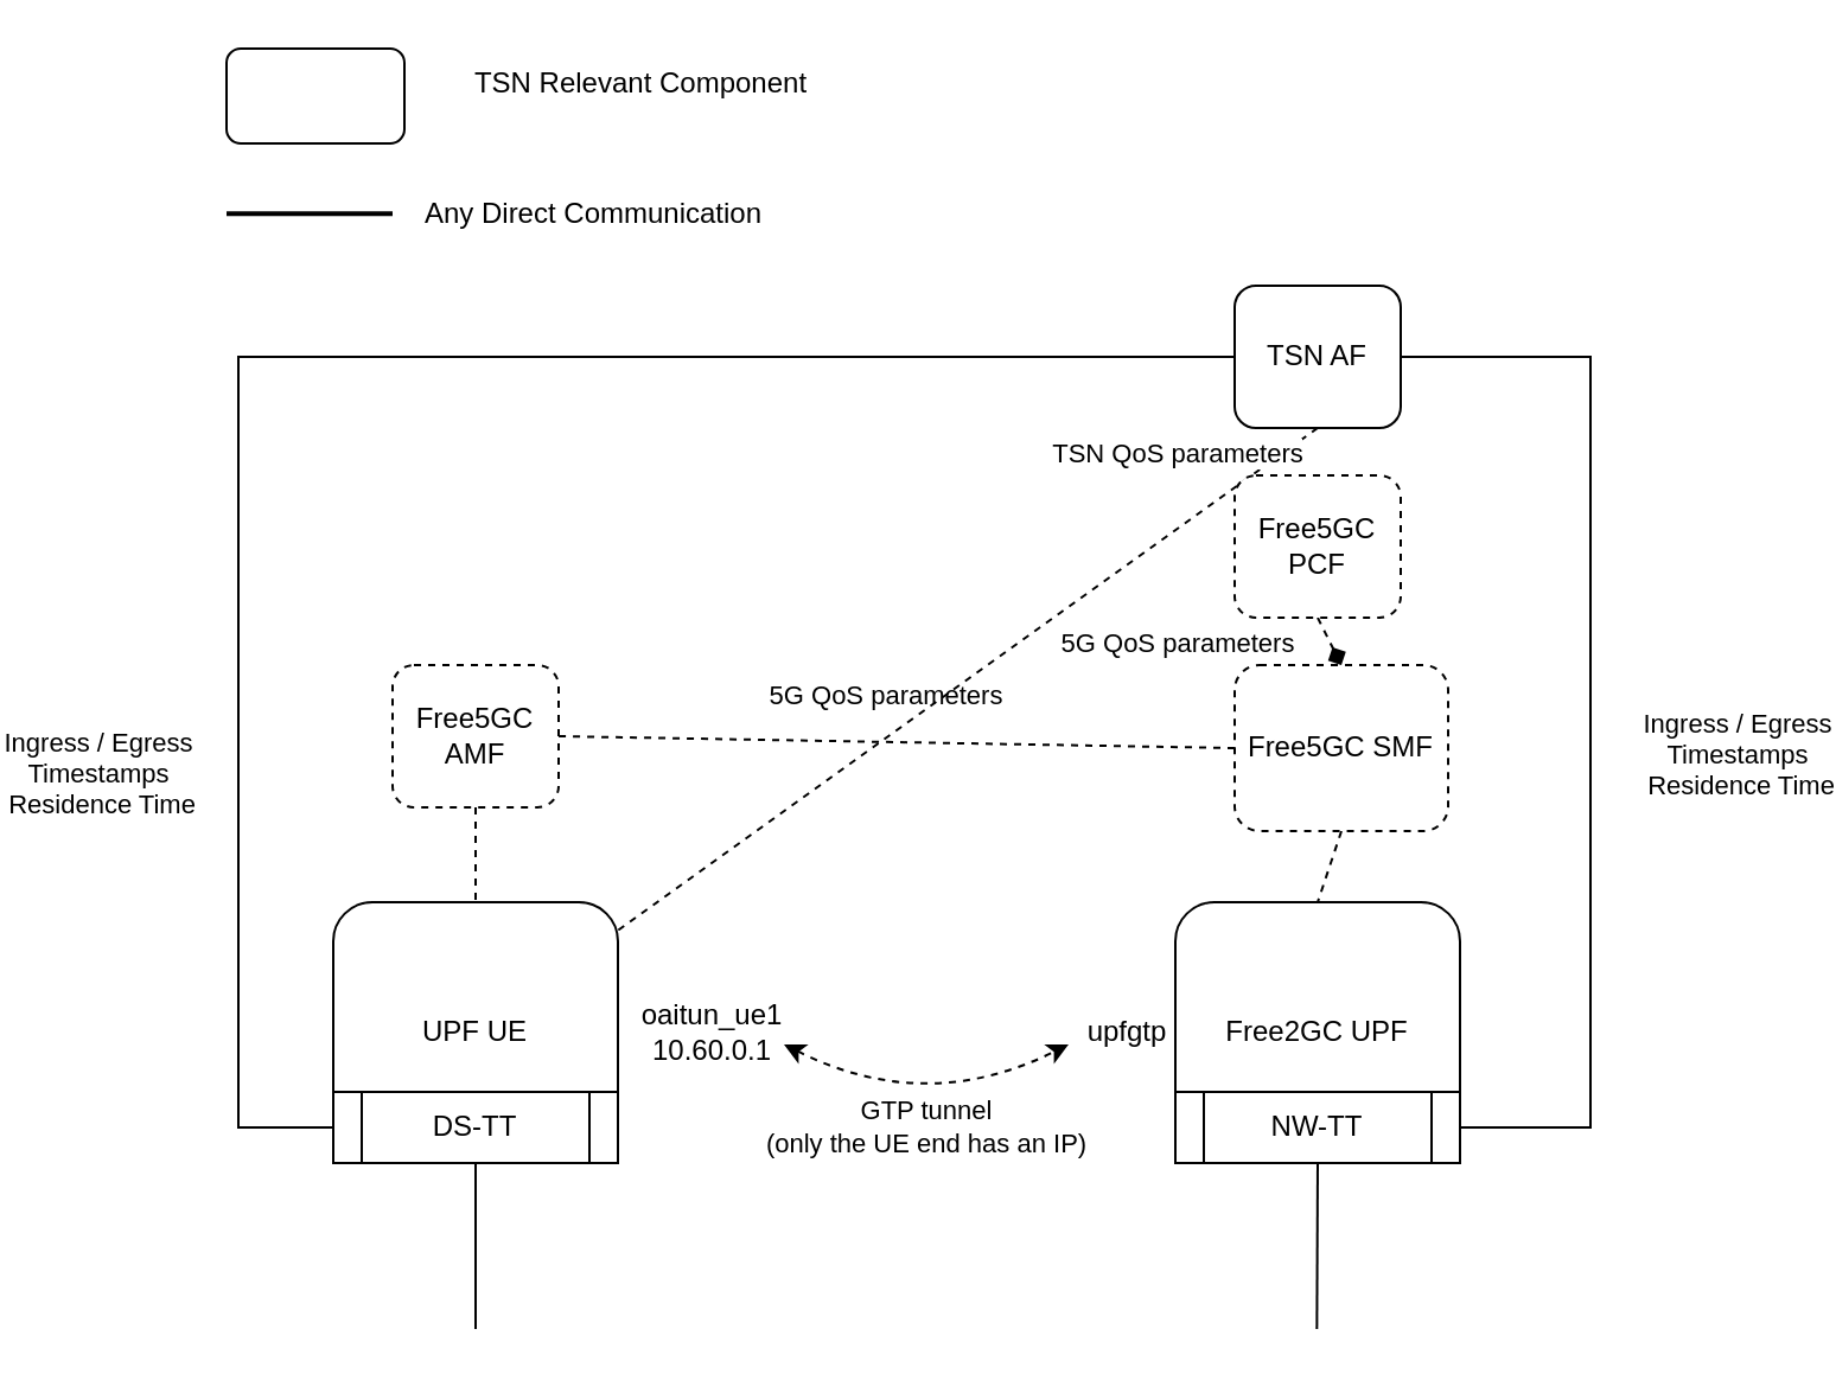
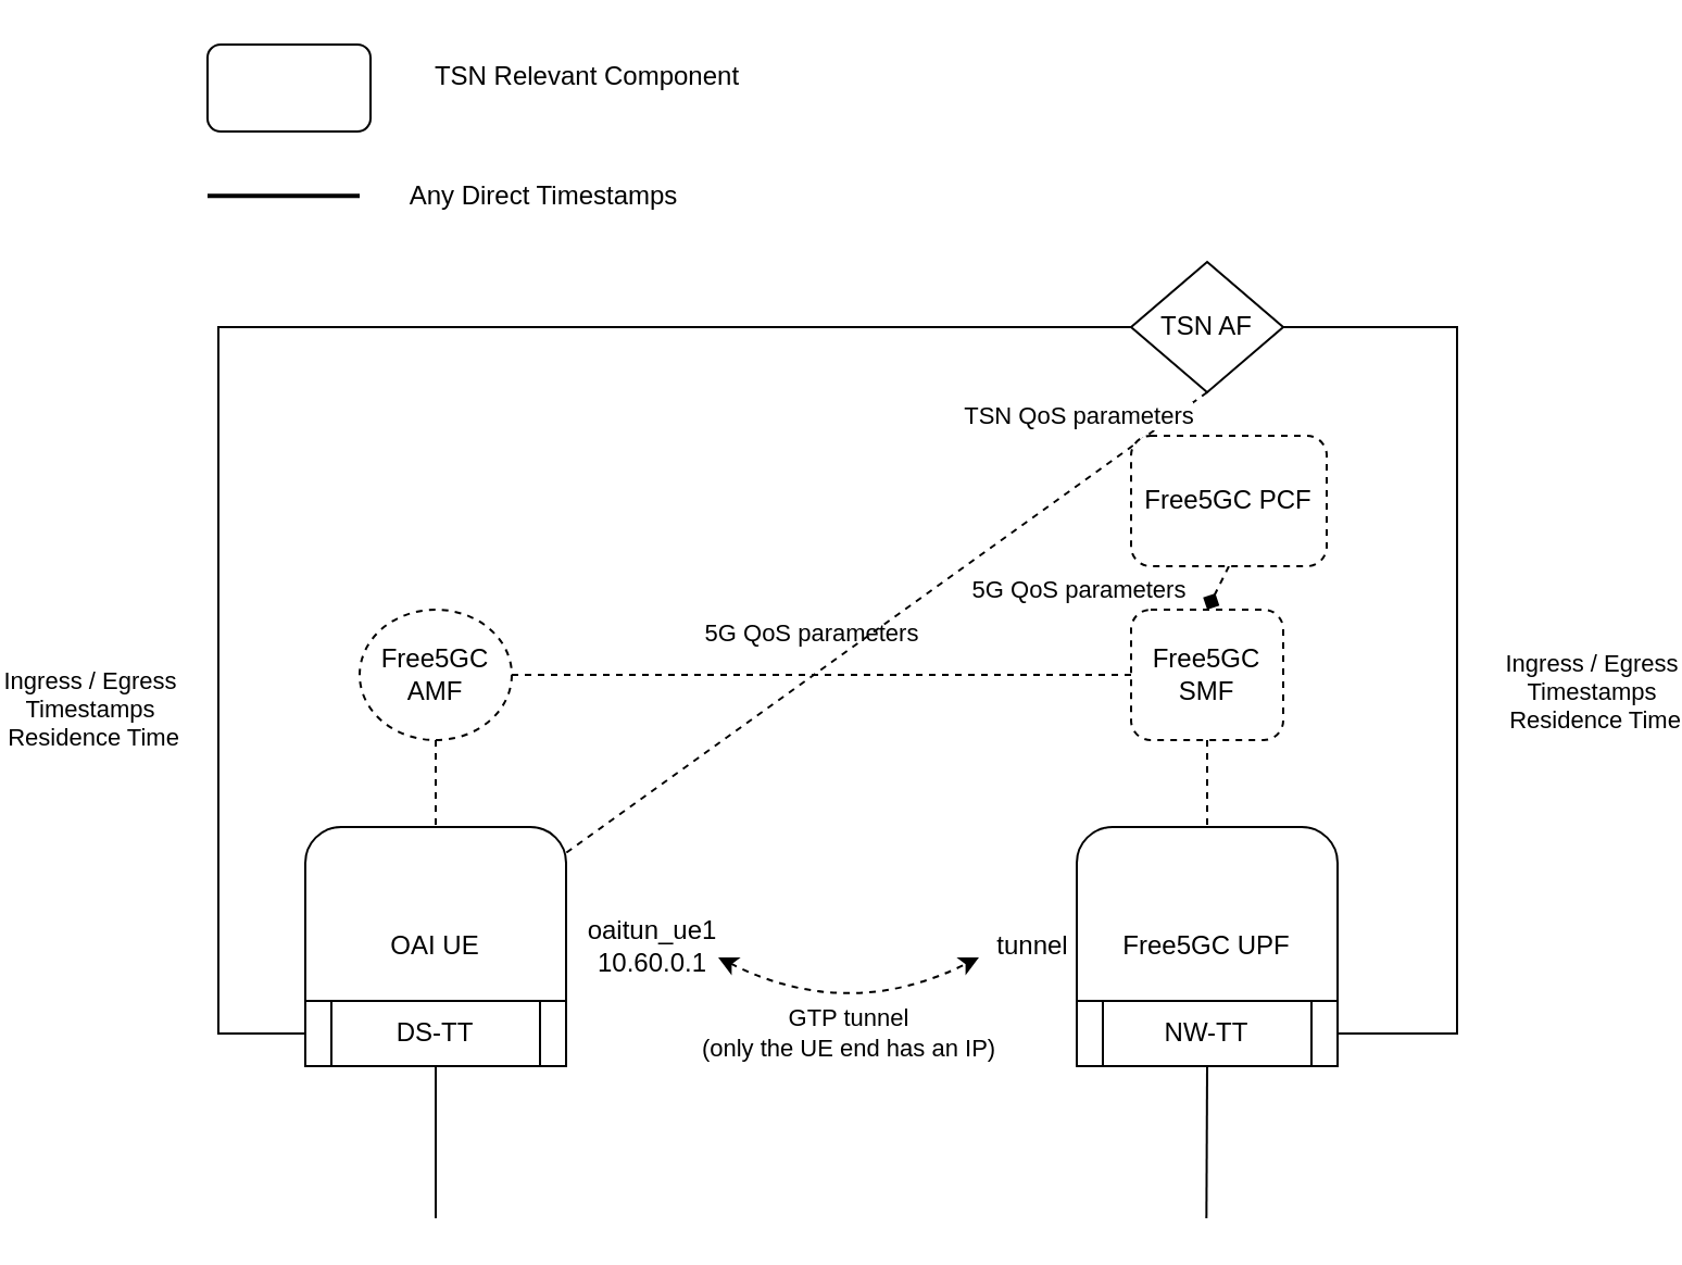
  <mxCell id="0" />
  <mxCell id="1" parent="0" />
  <mxCell id="2" value="" style="endArrow=none;html=1;rounded=0;entryX=0.5;entryY=0;entryDx=0;entryDy=0;exitX=0.5;exitY=1;exitDx=0;exitDy=0;dashed=1;" edge="1" parent="1" target="4" source="10"><mxGeometry width="50" height="50" relative="1" as="geometry"><mxPoint x="475" y="360" as="sourcePoint" /><mxPoint x="245" y="300" as="targetPoint" /></mxGeometry></mxCell>
- <mxCell id="3" value="UPF UE" style="rounded=1;whiteSpace=wrap;html=1;" vertex="1" parent="1"><mxGeometry x="65" y="380" width="120" height="110" as="geometry" /></mxCell>
- <mxCell id="4" value="Free2GC UPF" style="rounded=1;whiteSpace=wrap;html=1;" vertex="1" parent="1"><mxGeometry x="420" y="380" width="120" height="110" as="geometry" /></mxCell>
+ <mxCell id="3" value="OAI UE" style="rounded=1;whiteSpace=wrap;html=1;" vertex="1" parent="1"><mxGeometry x="65" y="380" width="120" height="110" as="geometry" /></mxCell>
+ <mxCell id="4" value="Free5GC UPF" style="rounded=1;whiteSpace=wrap;html=1;" vertex="1" parent="1"><mxGeometry x="420" y="380" width="120" height="110" as="geometry" /></mxCell>
  <mxCell id="5" value="oaitun_ue1&lt;br&gt;10.60.0.1" style="text;html=1;strokeColor=none;fillColor=none;align=center;verticalAlign=middle;whiteSpace=wrap;rounded=0;" vertex="1" parent="1"><mxGeometry x="195" y="420" width="60" height="30" as="geometry" /></mxCell>
- <mxCell id="6" value="upfgtp" style="text;html=1;strokeColor=none;fillColor=none;align=center;verticalAlign=middle;whiteSpace=wrap;rounded=0;" vertex="1" parent="1"><mxGeometry x="375" y="420" width="50" height="30" as="geometry" /></mxCell>
+ <mxCell id="6" value="tunnel" style="text;html=1;strokeColor=none;fillColor=none;align=center;verticalAlign=middle;whiteSpace=wrap;rounded=0;" vertex="1" parent="1"><mxGeometry x="375" y="420" width="50" height="30" as="geometry" /></mxCell>
  <mxCell id="7" value="" style="curved=1;endArrow=classic;html=1;rounded=0;exitX=1;exitY=0.5;exitDx=0;exitDy=0;entryX=0;entryY=0.5;entryDx=0;entryDy=0;dashed=1;startArrow=classic;startFill=1;" edge="1" parent="1"><mxGeometry width="50" height="50" relative="1" as="geometry"><mxPoint x="255" y="440" as="sourcePoint" /><mxPoint x="375" y="440" as="targetPoint" /><Array as="points"><mxPoint x="315" y="470" /></Array></mxGeometry></mxCell>
  <mxCell id="8" value="GTP tunnel&lt;br&gt;(only the UE end has an IP)" style="edgeLabel;html=1;align=center;verticalAlign=middle;resizable=0;points=[];" vertex="1" connectable="0" parent="7"><mxGeometry x="-0.057" y="23" relative="1" as="geometry"><mxPoint x="-7" y="27" as="offset" /></mxGeometry></mxCell>
- <mxCell id="9" value="Free5GC AMF" style="rounded=1;whiteSpace=wrap;html=1;dashed=1;" vertex="1" parent="1"><mxGeometry x="90" y="280" width="70" height="60" as="geometry" /></mxCell>
- <mxCell id="10" value="Free5GC SMF" style="rounded=1;whiteSpace=wrap;html=1;dashed=1;" vertex="1" parent="1"><mxGeometry x="445" y="280" width="90" height="70" as="geometry" /></mxCell>
+ <mxCell id="9" value="Free5GC AMF" style="ellipse;whiteSpace=wrap;html=1;dashed=1;" vertex="1" parent="1"><mxGeometry x="90" y="280" width="70" height="60" as="geometry" /></mxCell>
+ <mxCell id="10" value="Free5GC SMF" style="rounded=1;whiteSpace=wrap;html=1;dashed=1;" vertex="1" parent="1"><mxGeometry x="445" y="280" width="70" height="60" as="geometry" /></mxCell>
  <mxCell id="11" value="" style="endArrow=none;html=1;rounded=0;entryX=0.5;entryY=0;entryDx=0;entryDy=0;exitX=0.5;exitY=1;exitDx=0;exitDy=0;dashed=1;" edge="1" parent="1" target="3" source="9"><mxGeometry width="50" height="50" relative="1" as="geometry"><mxPoint x="125" y="360" as="sourcePoint" /><mxPoint x="495" y="370" as="targetPoint" /></mxGeometry></mxCell>
- <mxCell id="12" value="TSN AF" style="rounded=1;whiteSpace=wrap;html=1;" vertex="1" parent="1"><mxGeometry x="445" y="120" width="70" height="60" as="geometry" /></mxCell>
+ <mxCell id="12" value="TSN AF" style="rhombus;whiteSpace=wrap;html=1;" vertex="1" parent="1"><mxGeometry x="445" y="120" width="70" height="60" as="geometry" /></mxCell>
  <mxCell id="13" value="DS-TT" style="shape=process;whiteSpace=wrap;html=1;backgroundOutline=1;" vertex="1" parent="1"><mxGeometry x="65" y="460" width="120" height="30" as="geometry" /></mxCell>
  <mxCell id="14" value="NW-TT" style="shape=process;whiteSpace=wrap;html=1;backgroundOutline=1;" vertex="1" parent="1"><mxGeometry x="420" y="460" width="120" height="30" as="geometry" /></mxCell>
  <mxCell id="15" value="" style="endArrow=none;html=1;rounded=0;entryX=0.5;entryY=1;entryDx=0;entryDy=0;" edge="1" parent="1" target="13"><mxGeometry width="50" height="50" relative="1" as="geometry"><mxPoint x="125" y="560" as="sourcePoint" /><mxPoint x="165" y="520" as="targetPoint" /></mxGeometry></mxCell>
  <mxCell id="16" value="" style="endArrow=none;html=1;rounded=0;entryX=0.5;entryY=1;entryDx=0;entryDy=0;" edge="1" parent="1" target="14"><mxGeometry width="50" height="50" relative="1" as="geometry"><mxPoint x="479.67" y="560" as="sourcePoint" /><mxPoint x="479.67" y="490" as="targetPoint" /></mxGeometry></mxCell>
  <mxCell id="17" value="" style="endArrow=none;html=1;rounded=0;entryX=1;entryY=0.5;entryDx=0;entryDy=0;exitX=0;exitY=0.5;exitDx=0;exitDy=0;dashed=1;" edge="1" parent="1" source="10" target="9"><mxGeometry width="50" height="50" relative="1" as="geometry"><mxPoint x="135" y="290" as="sourcePoint" /><mxPoint x="135" y="390" as="targetPoint" /></mxGeometry></mxCell>
  <mxCell id="18" value="5G QoS parameters" style="edgeLabel;html=1;align=center;verticalAlign=middle;resizable=0;points=[];" vertex="1" connectable="0" parent="17"><mxGeometry x="0.04" y="-1" relative="1" as="geometry"><mxPoint y="-19" as="offset" /></mxGeometry></mxCell>
  <mxCell id="19" value="" style="endArrow=diamond;html=1;rounded=0;exitX=0.5;exitY=1;exitDx=0;exitDy=0;entryX=0.5;entryY=0;entryDx=0;entryDy=0;dashed=1;" edge="1" parent="1" source="21" target="10"><mxGeometry width="50" height="50" relative="1" as="geometry"><mxPoint x="479" y="130" as="sourcePoint" /><mxPoint x="479" y="220" as="targetPoint" /></mxGeometry></mxCell>
  <mxCell id="20" value="" style="endArrow=none;html=1;rounded=0;exitX=0.5;exitY=1;exitDx=0;exitDy=0;dashed=1;" edge="1" parent="1" source="12" target="3"><mxGeometry width="50" height="50" relative="1" as="geometry"><mxPoint x="489" y="140" as="sourcePoint" /><mxPoint x="489" y="230" as="targetPoint" /></mxGeometry></mxCell>
- <mxCell id="21" value="Free5GC PCF" style="rounded=1;whiteSpace=wrap;html=1;dashed=1;" vertex="1" parent="1"><mxGeometry x="445" y="200" width="70" height="60" as="geometry" /></mxCell>
+ <mxCell id="21" value="Free5GC PCF" style="rounded=1;whiteSpace=wrap;html=1;dashed=1;" vertex="1" parent="1"><mxGeometry x="445" y="200" width="90" height="60" as="geometry" /></mxCell>
  <mxCell id="22" value="" style="endArrow=none;html=1;rounded=0;entryX=1;entryY=0.5;entryDx=0;entryDy=0;exitX=1;exitY=0.5;exitDx=0;exitDy=0;" edge="1" parent="1" source="14" target="12"><mxGeometry width="50" height="50" relative="1" as="geometry"><mxPoint x="605" y="310" as="sourcePoint" /><mxPoint x="525" y="290" as="targetPoint" /><Array as="points"><mxPoint x="595" y="475" /><mxPoint x="595" y="150" /></Array></mxGeometry></mxCell>
  <mxCell id="23" value="" style="endArrow=none;html=1;rounded=0;entryX=0;entryY=0.5;entryDx=0;entryDy=0;exitX=0;exitY=0.5;exitDx=0;exitDy=0;" edge="1" parent="1" source="13" target="12"><mxGeometry width="50" height="50" relative="1" as="geometry"><mxPoint x="550" y="445" as="sourcePoint" /><mxPoint x="525" y="160" as="targetPoint" /><Array as="points"><mxPoint x="25" y="475" /><mxPoint x="25" y="150" /></Array></mxGeometry></mxCell>
  <mxCell id="24" value="Ingress / Egress&lt;br&gt;Timestamps&lt;br&gt;&amp;nbsp;Residence Time" style="edgeLabel;html=1;align=center;verticalAlign=middle;resizable=0;points=[];" vertex="1" connectable="0" parent="23"><mxGeometry x="-0.267" relative="1" as="geometry"><mxPoint x="-60" y="98" as="offset" /></mxGeometry></mxCell>
  <mxCell id="25" value="Ingress / Egress&lt;br&gt;Timestamps&lt;br&gt;&amp;nbsp;Residence Time" style="edgeLabel;html=1;align=center;verticalAlign=middle;resizable=0;points=[];" vertex="1" connectable="0" parent="1"><mxGeometry x="105" y="250" as="geometry"><mxPoint x="551" y="67" as="offset" /></mxGeometry></mxCell>
  <mxCell id="26" value="5G QoS parameters" style="edgeLabel;html=1;align=center;verticalAlign=middle;resizable=0;points=[];" vertex="1" connectable="0" parent="1"><mxGeometry x="420.002" y="270" as="geometry" /></mxCell>
  <mxCell id="27" value="TSN QoS parameters" style="edgeLabel;html=1;align=center;verticalAlign=middle;resizable=0;points=[];" vertex="1" connectable="0" parent="1"><mxGeometry x="420.002" y="190" as="geometry" /></mxCell>
  <mxCell id="28" value="" style="rounded=1;whiteSpace=wrap;html=1;" vertex="1" parent="1"><mxGeometry x="20" y="20" width="75" height="40" as="geometry" /></mxCell>
  <mxCell id="29" value="TSN Relevant Component" style="text;html=1;strokeColor=none;fillColor=none;align=center;verticalAlign=middle;whiteSpace=wrap;rounded=0;" vertex="1" parent="1"><mxGeometry x="115" y="20" width="160" height="30" as="geometry" /></mxCell>
- <mxCell id="30" value="Any Direct Communication" style="text;html=1;strokeColor=none;fillColor=none;align=center;verticalAlign=middle;whiteSpace=wrap;rounded=0;" vertex="1" parent="1"><mxGeometry x="95" y="75" width="160" height="30" as="geometry" /></mxCell>
+ <mxCell id="30" value="Any Direct Timestamps" style="text;html=1;strokeColor=none;fillColor=none;align=center;verticalAlign=middle;whiteSpace=wrap;rounded=0;" vertex="1" parent="1"><mxGeometry x="95" y="75" width="160" height="30" as="geometry" /></mxCell>
  <mxCell id="31" value="" style="endArrow=none;html=1;strokeWidth=2;rounded=0;" edge="1" parent="1"><mxGeometry width="50" height="50" relative="1" as="geometry"><mxPoint x="20" y="89.63" as="sourcePoint" /><mxPoint x="90" y="89.63" as="targetPoint" /></mxGeometry></mxCell>
